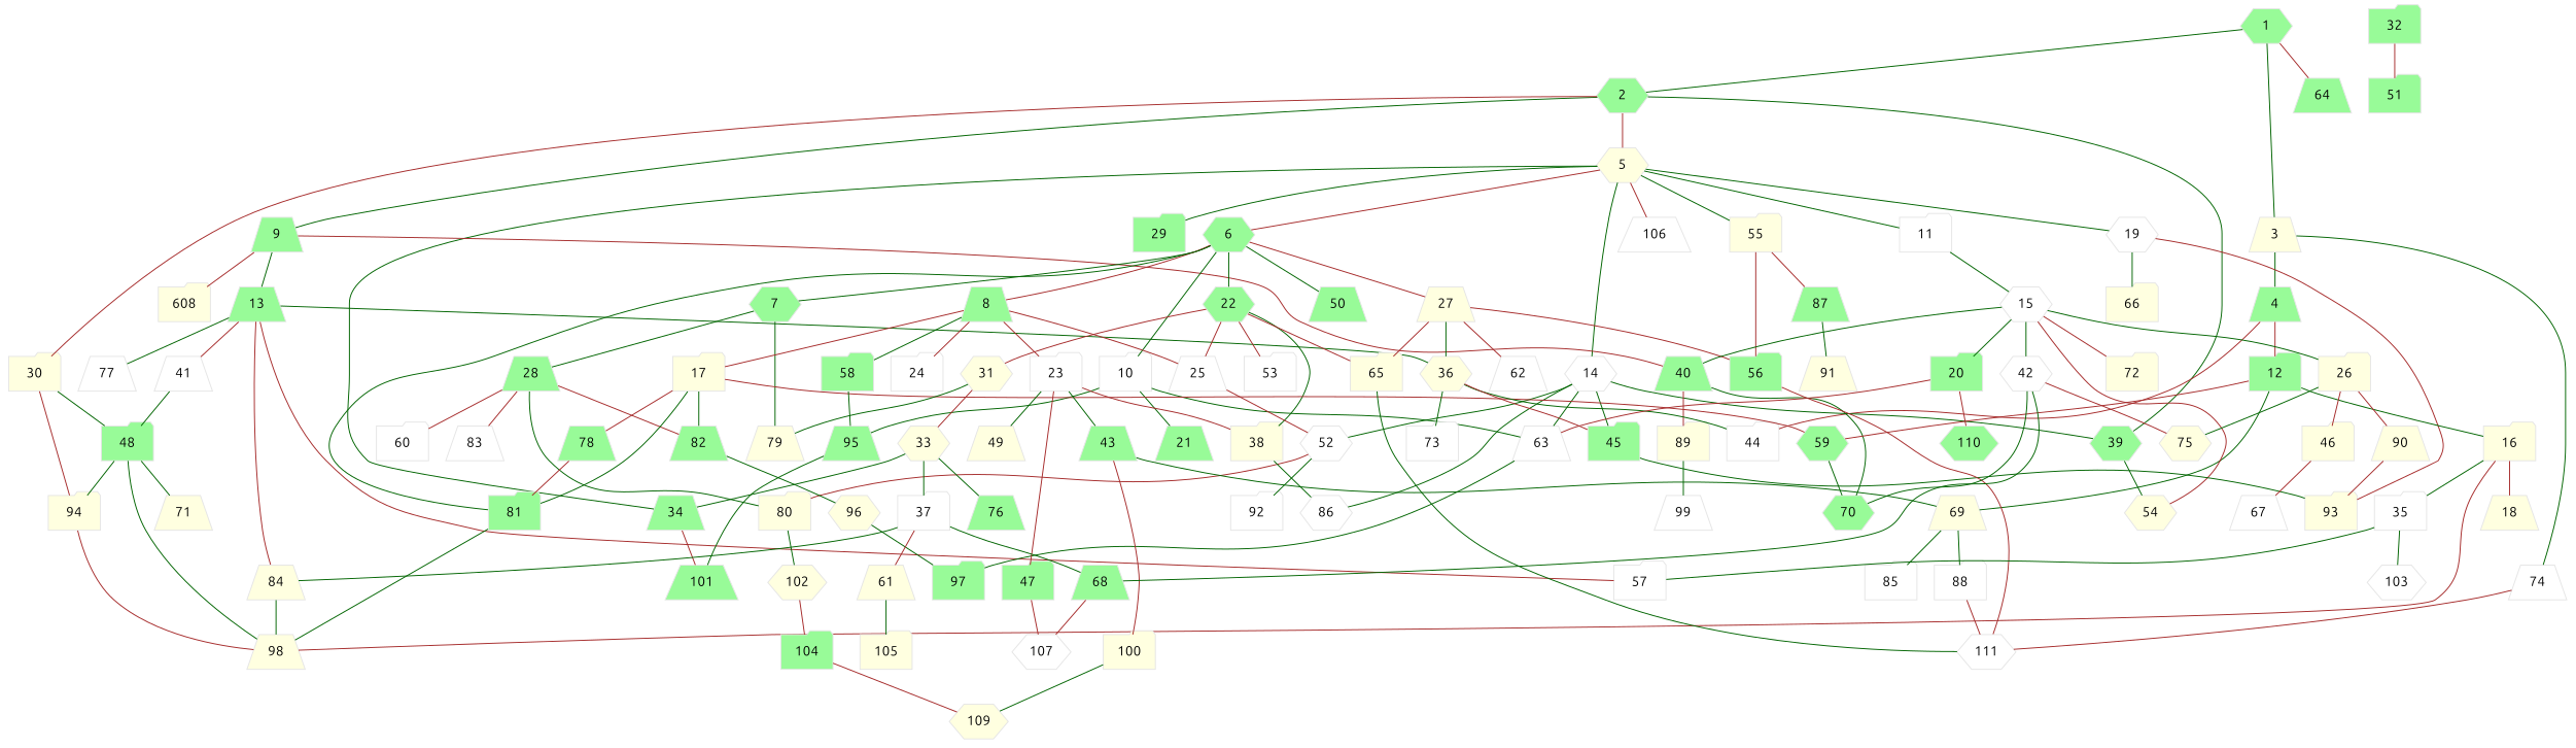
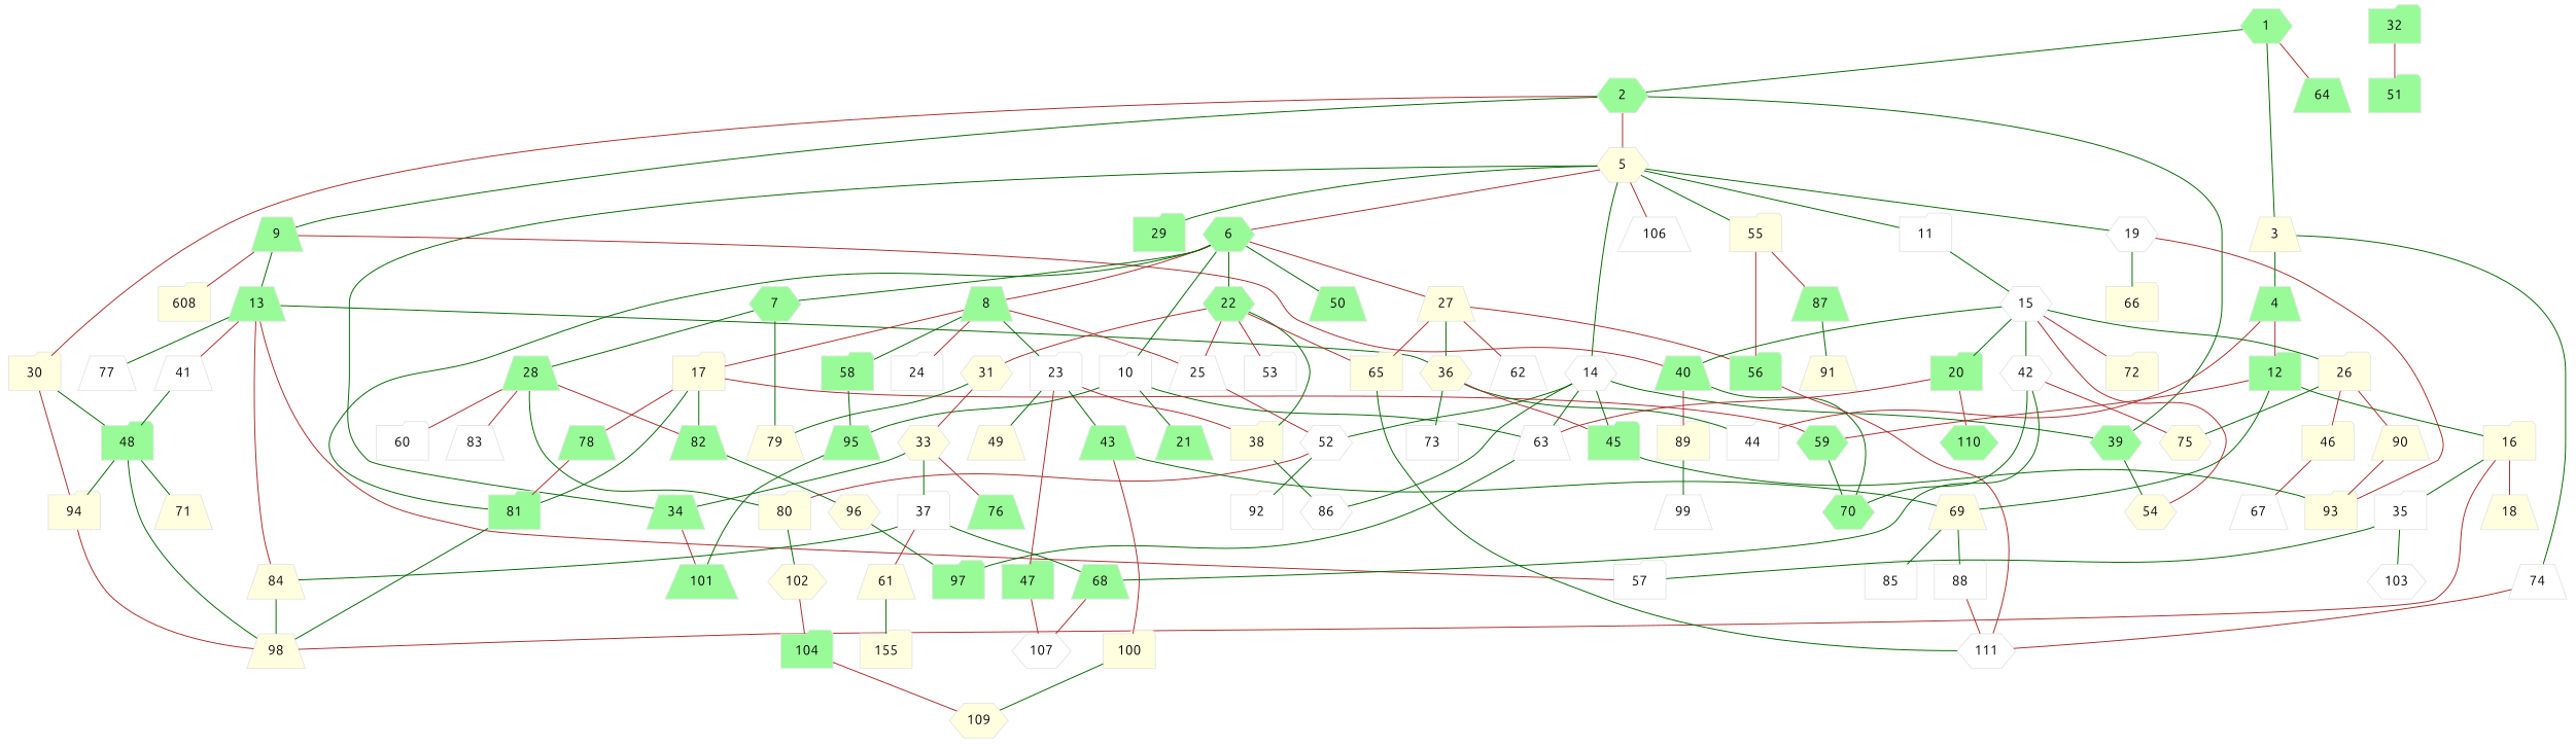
  graph {
    fontname=Ubuntu
    node [color=gray90 fillcolor=palegreen fontname=Ubuntu shape=folder style=filled]
    edge [color=darkgreen fontname=Ubuntu]
    1 [shape=hexagon]
    2 [shape=hexagon]
    3 [fillcolor=lightyellow shape=trapezium]
    64 [shape=trapezium]
    5 [fillcolor=lightyellow shape=hexagon]
    9 [shape=trapezium]
    30 [fillcolor=lightyellow]
    39 [shape=hexagon]
    4 [shape=trapezium]
    74 [fillcolor=white shape=trapezium]
    6 [shape=hexagon]
    11 [fillcolor=white]
    14 [fillcolor=white shape=hexagon]
    19 [fillcolor=white shape=hexagon]
    29
    34 [shape=trapezium]
    55 [fillcolor=lightyellow]
    106 [fillcolor=white shape=trapezium]
    13 [shape=trapezium]
    40 [shape=trapezium]
    n21 [fillcolor=lightyellow label=608]
    48
    94 [fillcolor=lightyellow]
    54 [fillcolor=lightyellow shape=hexagon]
    12
    44 [fillcolor=white]
    111 [fillcolor=white shape=hexagon]
    16 [fillcolor=lightyellow]
    59 [shape=hexagon]
    69 [fillcolor=lightyellow shape=trapezium]
    7 [shape=hexagon]
    8 [shape=trapezium]
    10 [fillcolor=white]
    22 [shape=hexagon]
    27 [fillcolor=lightyellow shape=trapezium]
    50 [shape=trapezium]
    81
    15 [fillcolor=white shape=hexagon]
    63 [fillcolor=white shape=trapezium]
    45
    52 [fillcolor=white shape=hexagon]
    86 [fillcolor=white shape=hexagon]
    66 [fillcolor=lightyellow]
    93 [fillcolor=lightyellow]
    101 [shape=trapezium]
    56
    87 [shape=trapezium]
    28 [shape=trapezium]
    79 [fillcolor=lightyellow shape=trapezium]
    17 [fillcolor=lightyellow]
    23 [fillcolor=white]
    24 [fillcolor=white]
    25 [fillcolor=white shape=trapezium]
    58
    21 [shape=trapezium]
    95 [shape=trapezium]
    31 [fillcolor=lightyellow shape=hexagon]
    38 [fillcolor=lightyellow]
    53 [fillcolor=white]
    65 [fillcolor=lightyellow]
    36 [fillcolor=lightyellow shape=hexagon]
    62 [fillcolor=white shape=trapezium]
    98 [fillcolor=lightyellow shape=trapezium]
    82 [shape=trapezium]
    60 [fillcolor=white]
    80 [fillcolor=lightyellow]
    83 [fillcolor=white shape=trapezium]
    78 [shape=trapezium]
    43 [shape=trapezium]
    47
    49 [fillcolor=lightyellow shape=trapezium]
    41 [fillcolor=white shape=trapezium]
    57 [fillcolor=white]
    77 [fillcolor=white shape=trapezium]
    84 [fillcolor=lightyellow shape=trapezium]
    70 [shape=hexagon]
    89 [fillcolor=lightyellow]
    97
    20
    26 [fillcolor=lightyellow]
    42 [fillcolor=white shape=hexagon]
    72 [fillcolor=lightyellow]
    18 [fillcolor=lightyellow shape=trapezium]
    35 [fillcolor=white]
    85 [fillcolor=white]
    88 [fillcolor=white]
    73 [fillcolor=white]
    92 [fillcolor=white]
    110 [shape=hexagon]
    46 [fillcolor=lightyellow]
    75 [fillcolor=lightyellow shape=hexagon]
    90 [fillcolor=lightyellow shape=trapezium]
    68 [shape=trapezium]
    103 [fillcolor=white shape=hexagon]
    32
    51
    96 [fillcolor=lightyellow shape=hexagon]
    33 [fillcolor=lightyellow shape=hexagon]
    100 [fillcolor=lightyellow]
    107 [fillcolor=white shape=hexagon]
    67 [fillcolor=white shape=trapezium]
    102 [fillcolor=lightyellow shape=hexagon]
    71 [fillcolor=lightyellow shape=trapezium]
    37 [fillcolor=white]
    76 [shape=trapezium]
    61 [fillcolor=lightyellow shape=trapezium]
-   105 [fillcolor=lightyellow]
+   105 [fillcolor=lightyellow label=155]
    99 [fillcolor=white shape=trapezium]
    109 [fillcolor=lightyellow shape=hexagon]
    91 [fillcolor=lightyellow shape=trapezium]
    104
    1 -- 2
    1 -- 3
    1 -- 64 [color=brown]
    2 -- 5 [color=brown]
    2 -- 9
    2 -- 30 [color=brown]
    2 -- 39
    3 -- 4
    3 -- 74
    5 -- 6 [color=brown]
    5 -- 11
    5 -- 14
    5 -- 19
    5 -- 29
    5 -- 34
    5 -- 55
    5 -- 106 [color=brown]
    9 -- 13
    9 -- 40 [color=brown]
    9 -- n21 [color=brown]
    30 -- 48
    30 -- 94 [color=brown]
    39 -- 54
    4 -- 12 [color=brown]
    4 -- 44 [color=brown]
    74 -- 111 [color=brown]
    6 -- 7
    6 -- 8 [color=brown]
    6 -- 10
    6 -- 22
    6 -- 27 [color=brown]
    6 -- 50
    6 -- 81
    11 -- 15
    14 -- 39
    14 -- 63
    14 -- 45
    14 -- 52
    14 -- 86
    19 -- 66
    19 -- 93 [color=brown]
    34 -- 101 [color=brown]
    55 -- 56 [color=brown]
    55 -- 87 [color=brown]
    13 -- 36
    13 -- 41 [color=brown]
    13 -- 57 [color=brown]
    13 -- 77
    13 -- 84 [color=brown]
    40 -- 70
    40 -- 89 [color=brown]
    48 -- 94
    48 -- 98
    48 -- 71
    94 -- 98 [color=brown]
    12 -- 16
    12 -- 59 [color=brown]
    12 -- 69
    16 -- 98 [color=brown]
    16 -- 18 [color=brown]
    16 -- 35
    59 -- 70
    69 -- 85
    69 -- 88
    7 -- 28
    7 -- 79
    8 -- 17 [color=brown]
-   8 -- 23 [color=brown]
+   8 -- 23
    8 -- 24 [color=brown]
    8 -- 25 [color=brown]
    8 -- 58
    10 -- 63
    10 -- 21
    10 -- 95
    22 -- 25 [color=brown]
    22 -- 31 [color=brown]
    22 -- 38
    22 -- 53 [color=brown]
    22 -- 65 [color=brown]
    27 -- 56 [color=brown]
    27 -- 65 [color=brown]
    27 -- 36
    27 -- 62 [color=brown]
    81 -- 98
    15 -- 40
    15 -- 54 [color=brown]
    15 -- 20
    15 -- 26
    15 -- 42
    15 -- 72 [color=brown]
    63 -- 97
    45 -- 93
    52 -- 80 [color=brown]
    52 -- 92
    56 -- 111 [color=brown]
    87 -- 91
    28 -- 82 [color=brown]
    28 -- 60 [color=brown]
    28 -- 80
    28 -- 83 [color=brown]
    17 -- 59 [color=brown]
    17 -- 81
    17 -- 82
    17 -- 78 [color=brown]
    23 -- 38 [color=brown]
    23 -- 43
    23 -- 47 [color=brown]
    23 -- 49
    25 -- 52 [color=brown]
    58 -- 95
    95 -- 101
    31 -- 79
    31 -- 33 [color=brown]
    38 -- 86
    65 -- 111
    36 -- 44
    36 -- 45 [color=brown]
    36 -- 73
    82 -- 96
    80 -- 102
    78 -- 81 [color=brown]
    43 -- 69
    43 -- 100 [color=brown]
    47 -- 107 [color=brown]
    41 -- 48
    84 -- 98
    89 -- 99
    20 -- 63 [color=brown]
    20 -- 110 [color=brown]
    26 -- 46 [color=brown]
    26 -- 75
    26 -- 90 [color=brown]
    42 -- 70
    42 -- 75 [color=brown]
    42 -- 68
    35 -- 57
    35 -- 103
    88 -- 111 [color=brown]
    46 -- 67 [color=brown]
    90 -- 93 [color=brown]
    68 -- 107 [color=brown]
    32 -- 51 [color=brown]
    96 -- 97
    33 -- 34
    33 -- 37
-   33 -- 76
+   33 -- 76 [color=brown]
    100 -- 109
    102 -- 104 [color=brown]
    37 -- 84
    37 -- 68
    37 -- 61 [color=brown]
    61 -- 105
    104 -- 109 [color=brown]
  }
